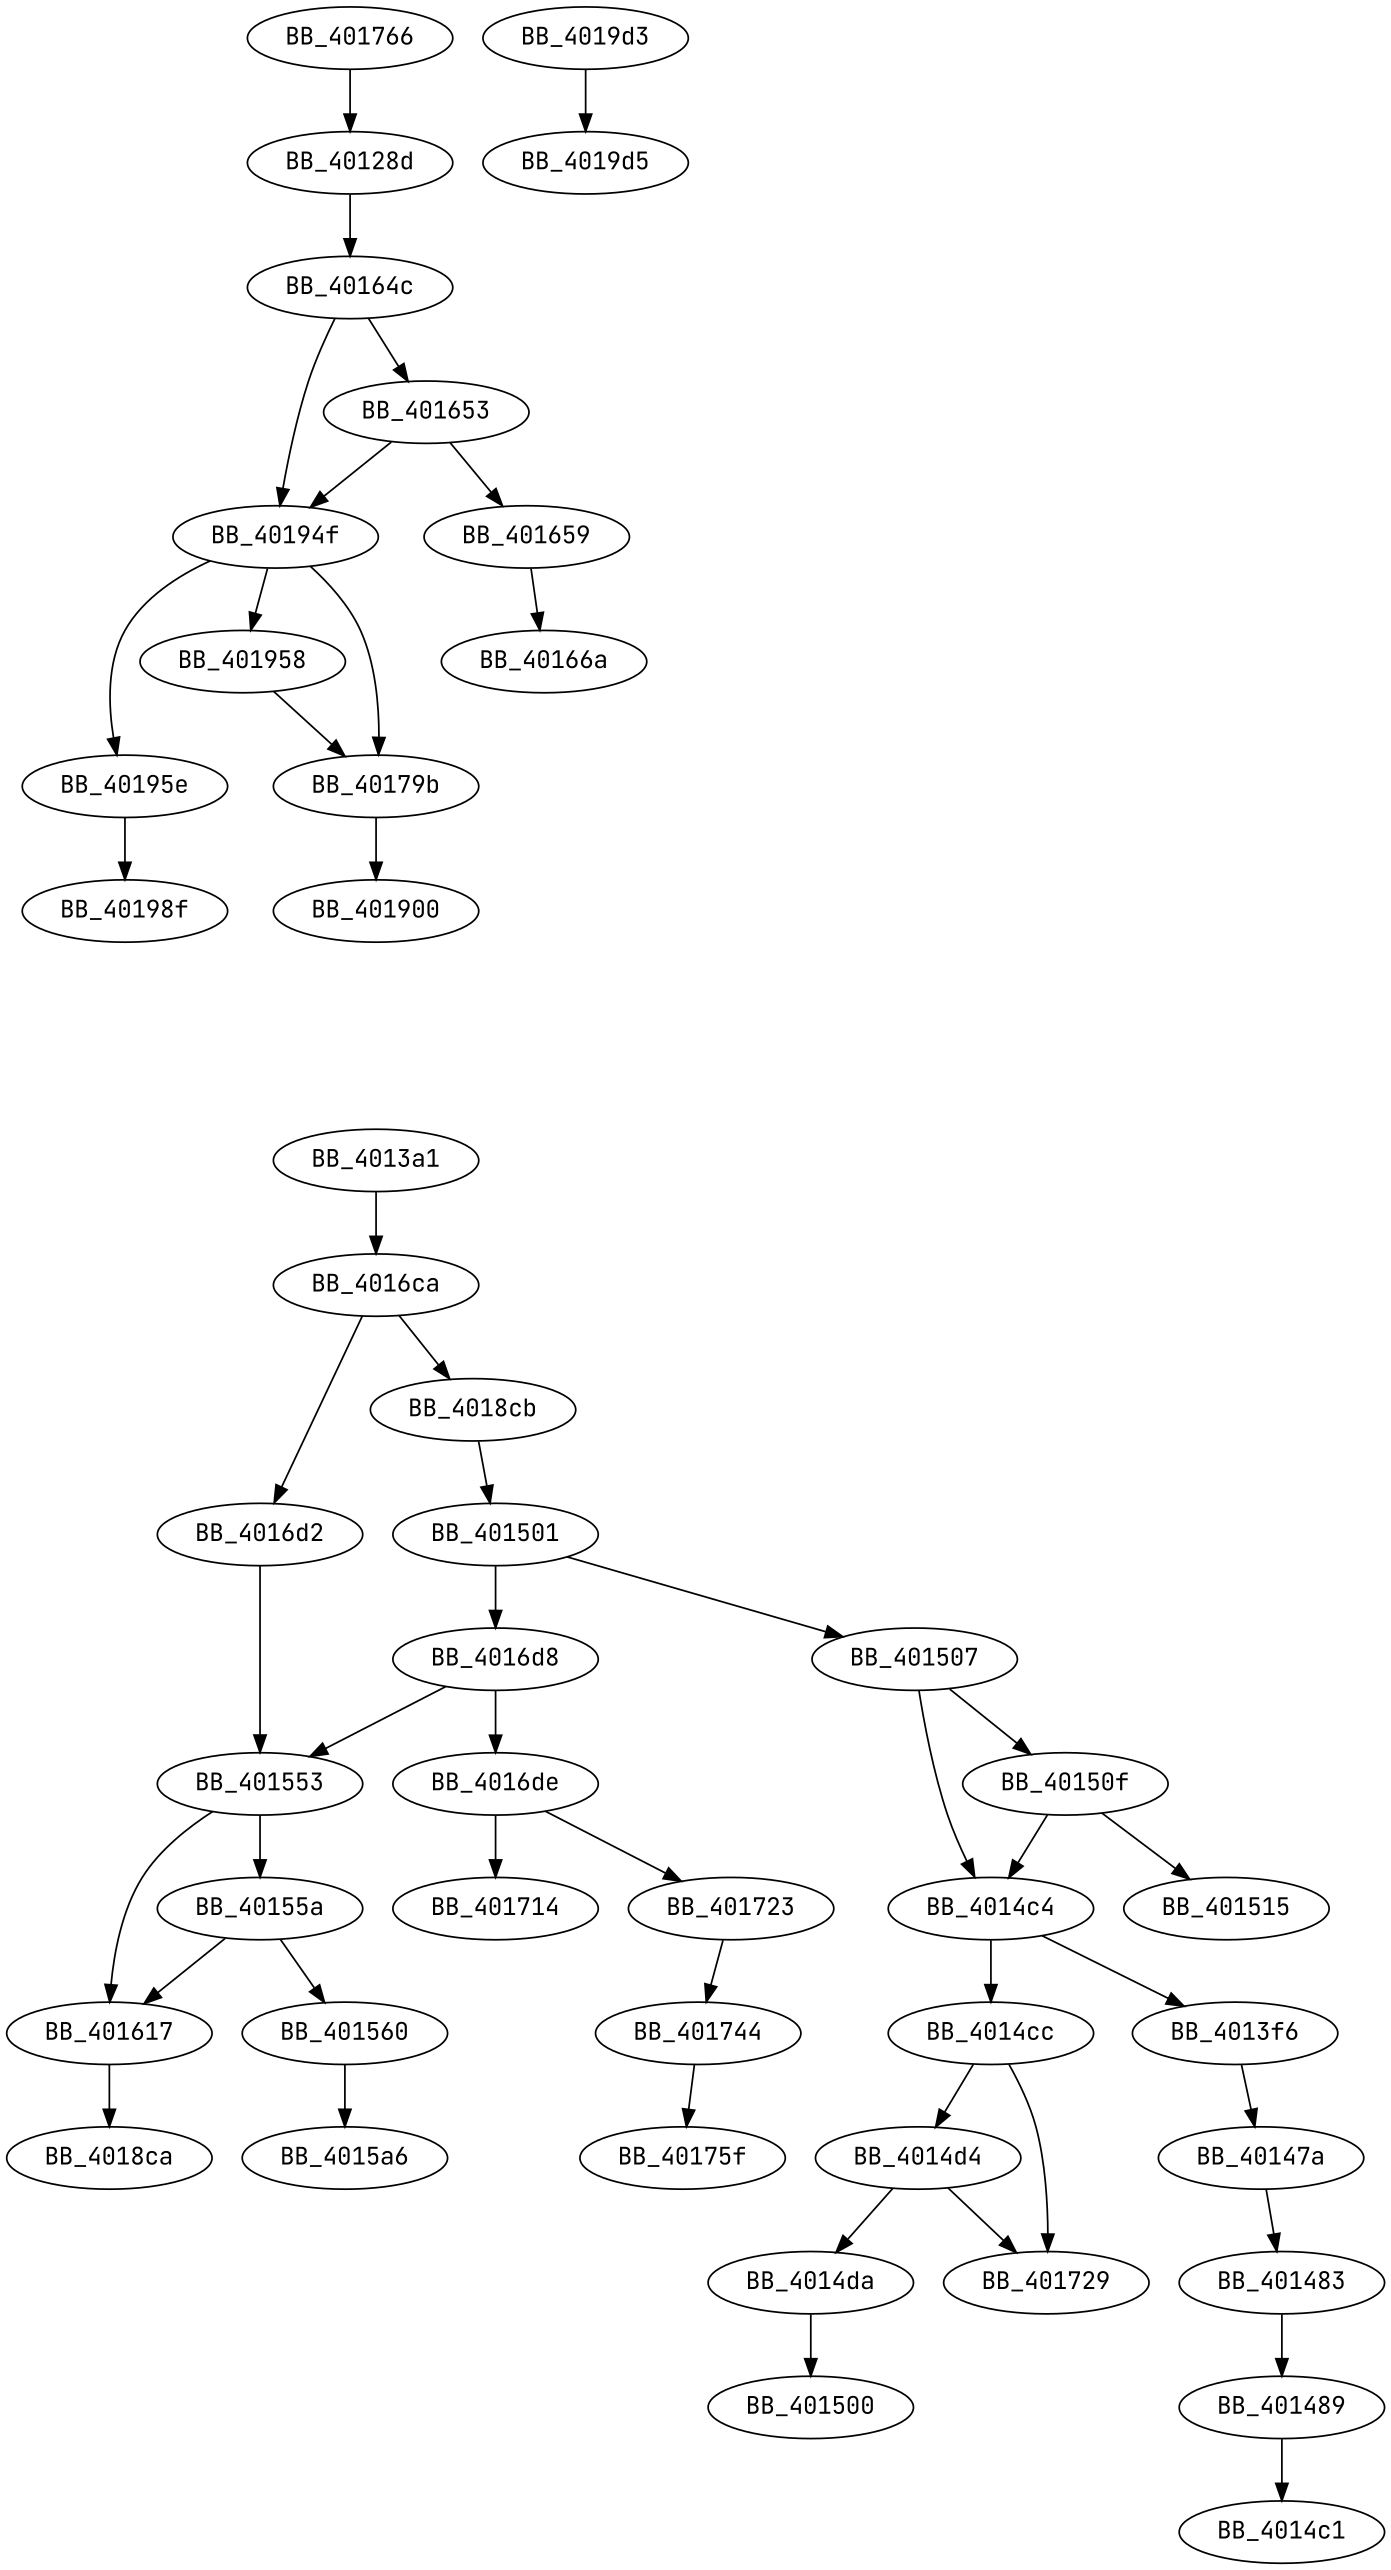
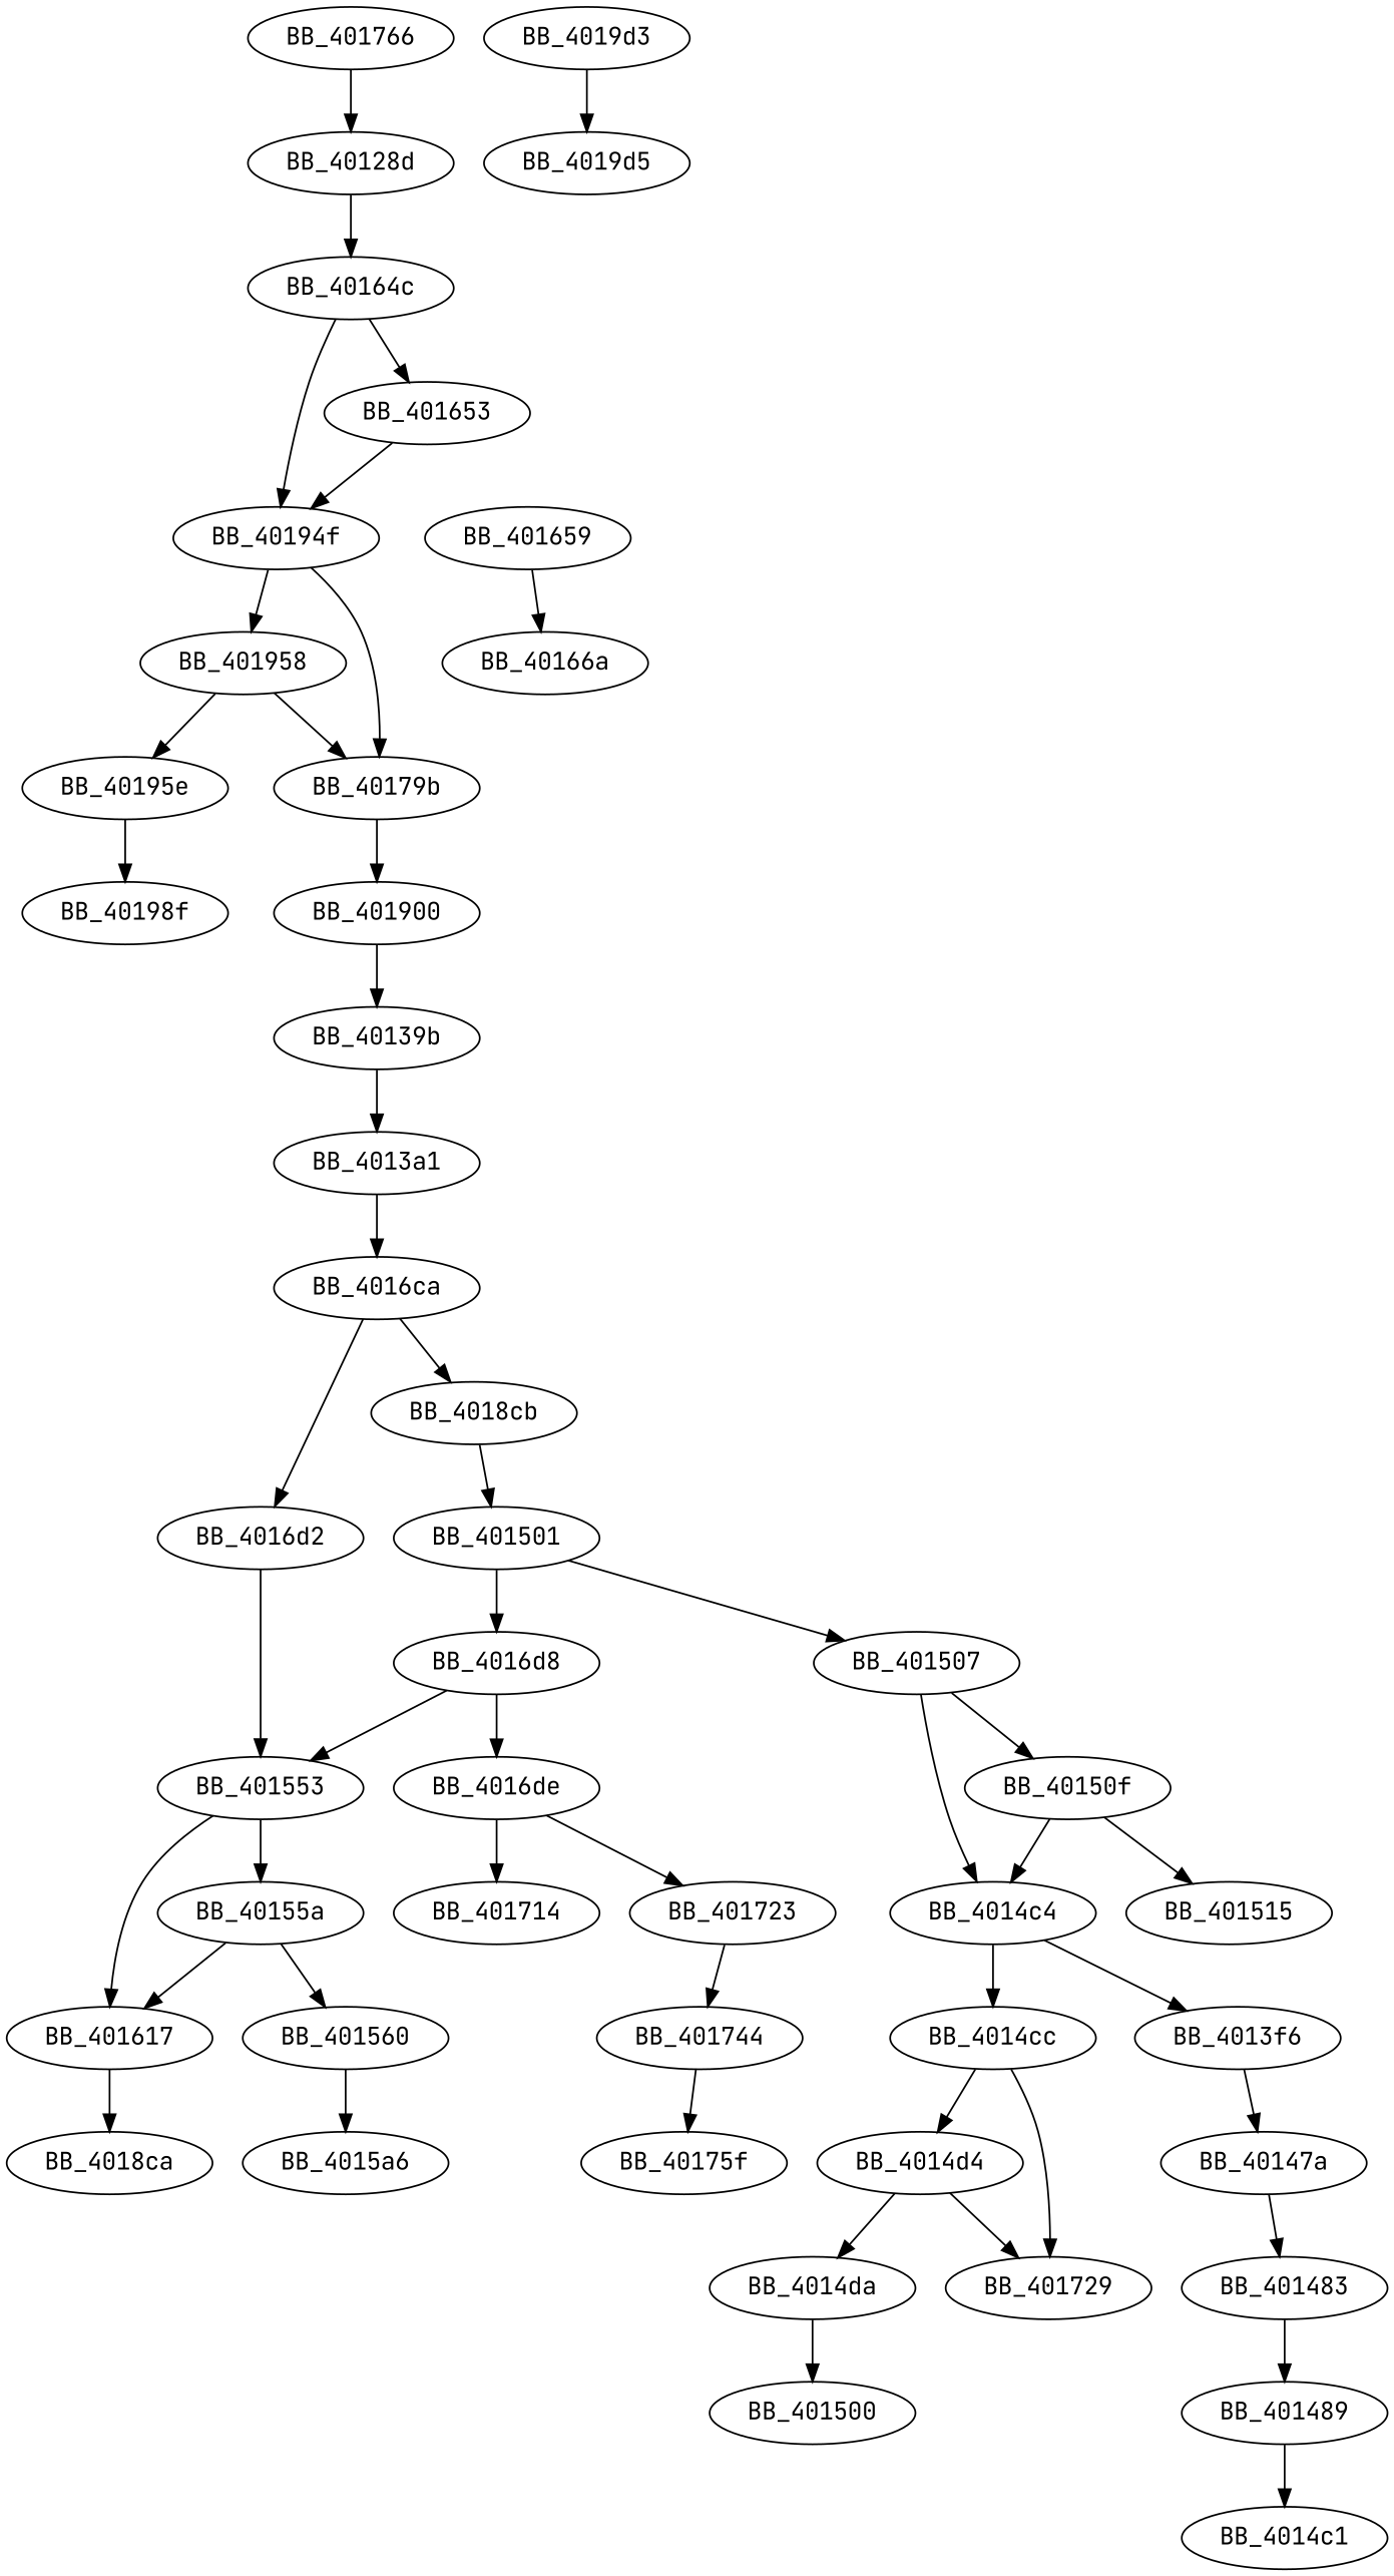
  digraph {
    fontname="JetBrains Mono"
    node [fontname="JetBrains Mono"]
    edge [fontname="JetBrains Mono"]
    BB_40128d
    BB_40164c
    BB_401653
    BB_40194f
    BB_401659
    BB_40179b
    BB_401958
+   BB_40139b
    BB_4013a1
    BB_4016ca
    BB_4016d2
    BB_4018cb
    BB_401553
    BB_401501
    BB_4013f6
    BB_40147a
    BB_401483
    BB_401489
    BB_4014c1
    BB_4014c4
    BB_4014cc
    BB_4014d4
    BB_401729
    BB_4014da
    BB_401500
    BB_401507
    BB_4016d8
    BB_40150f
    BB_401515
    BB_40155a
    BB_401617
    BB_401560
    BB_4018ca
    BB_4015a6
    BB_40166a
    BB_401900
    BB_40195e
    BB_4016de
    BB_401714
    BB_401723
    BB_401744
    BB_40175f
    BB_401766
    BB_40198f
    BB_4019d3
    BB_4019d5
    BB_40128d -> BB_40164c
    BB_40164c -> BB_401653
    BB_40164c -> BB_40194f
    BB_401653 -> BB_40194f
-   BB_401653 -> BB_401659
    BB_40194f -> BB_40179b
    BB_40194f -> BB_401958
    BB_401659 -> BB_40166a
    BB_40179b -> BB_401900
    BB_401958 -> BB_40179b
-   BB_40194f -> BB_40195e
+   BB_401958 -> BB_40195e
+   BB_40139b -> BB_4013a1
    BB_4013a1 -> BB_4016ca
    BB_4016ca -> BB_4016d2
    BB_4016ca -> BB_4018cb
    BB_4016d2 -> BB_401553
    BB_4018cb -> BB_401501
    BB_401553 -> BB_40155a
    BB_401553 -> BB_401617
    BB_401501 -> BB_401507
    BB_401501 -> BB_4016d8
    BB_4013f6 -> BB_40147a
    BB_40147a -> BB_401483
    BB_401483 -> BB_401489
    BB_401489 -> BB_4014c1
    BB_4014c4 -> BB_4013f6
    BB_4014c4 -> BB_4014cc
    BB_4014cc -> BB_4014d4
    BB_4014cc -> BB_401729
    BB_4014d4 -> BB_401729
    BB_4014d4 -> BB_4014da
    BB_4014da -> BB_401500
    BB_401507 -> BB_4014c4
    BB_401507 -> BB_40150f
    BB_4016d8 -> BB_401553
    BB_4016d8 -> BB_4016de
    BB_40150f -> BB_4014c4
    BB_40150f -> BB_401515
    BB_40155a -> BB_401617
    BB_40155a -> BB_401560
    BB_401617 -> BB_4018ca
    BB_401560 -> BB_4015a6
+   BB_401900 -> BB_40139b
    BB_40195e -> BB_40198f
    BB_4016de -> BB_401714
    BB_4016de -> BB_401723
    BB_401723 -> BB_401744
    BB_401744 -> BB_40175f
    BB_401766 -> BB_40128d
    BB_4019d3 -> BB_4019d5
  }
